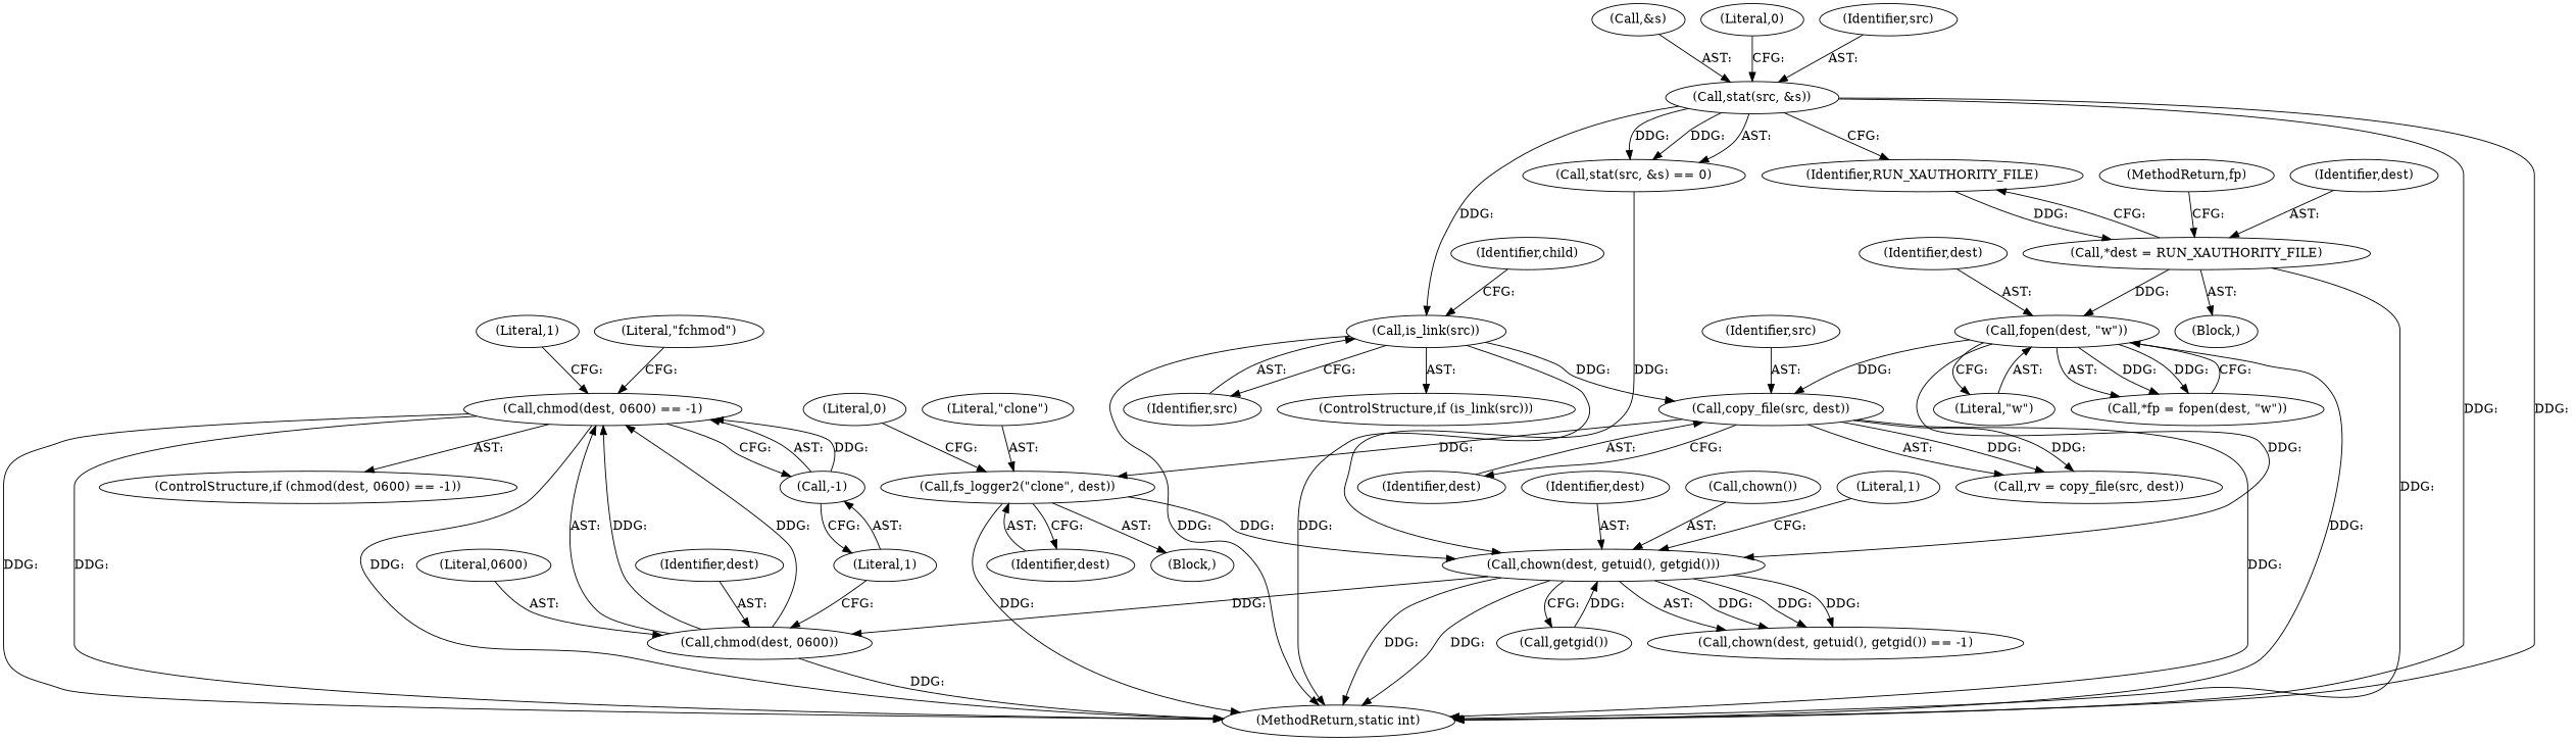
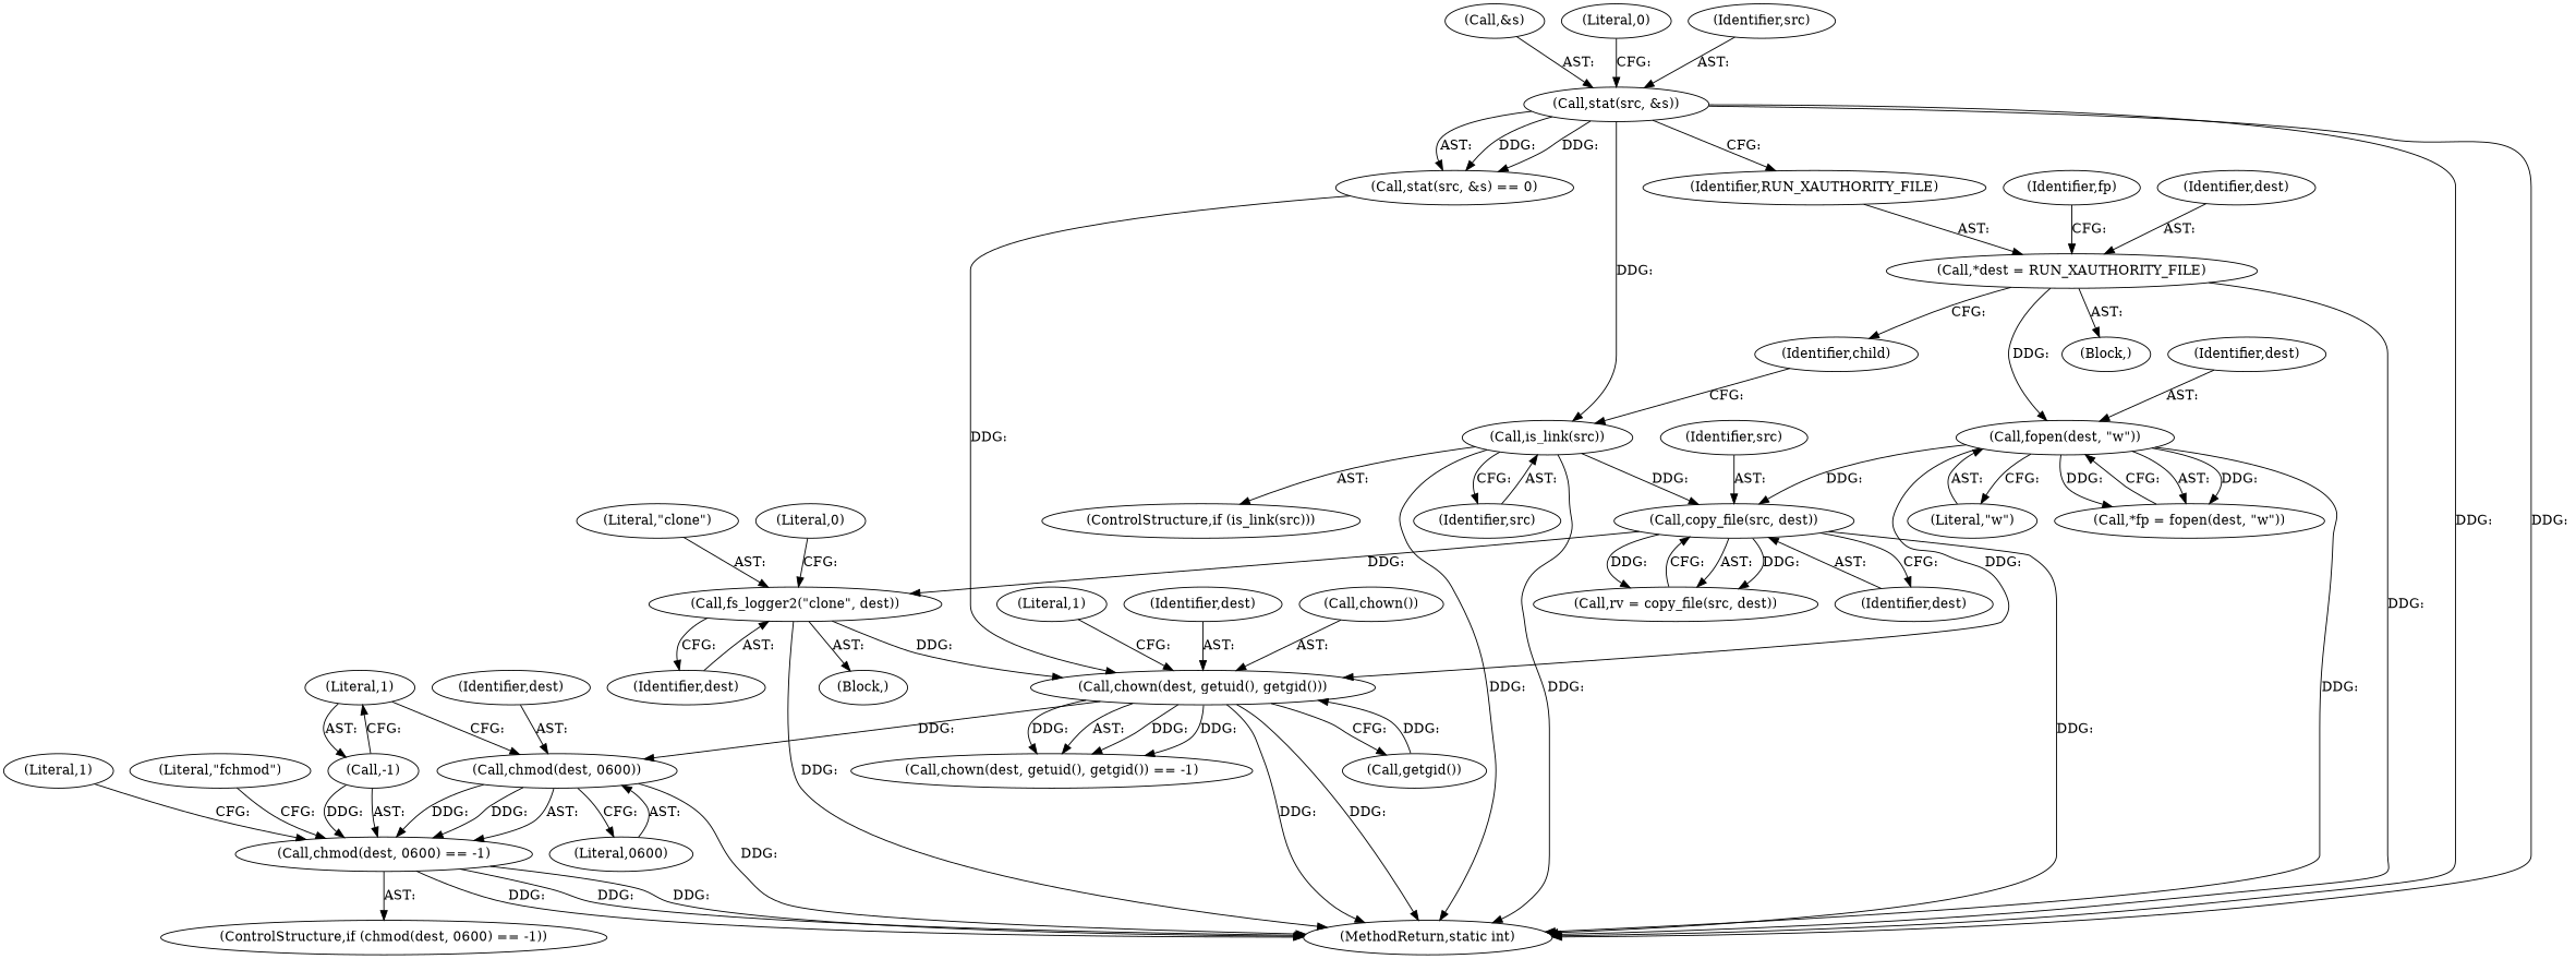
  digraph {
    n1 [label="(Call,chmod(dest, 0600) == -1)"]
    n2 [label="(Call,-1)"]
    n3 [label="(MethodReturn,static int)"]
    n4 [label="(ControlStructure,if (chmod(dest, 0600) == -1))"]
    n5 [label="(Literal,1)"]
    n6 [label="(Call,chmod(dest, 0600))"]
    n7 [label="(Literal,0600)"]
    n8 [label="(Call,chown(dest, getuid(), getgid()))"]
    n9 [label="(Call,getgid())"]
    n10 [label="(Call,chown(dest, getuid(), getgid()) == -1)"]
    n11 [label="(Call,copy_file(src, dest))"]
    n12 [label="(Call,fs_logger2(\"clone\", dest))"]
    n13 [label="(Identifier,dest)"]
    n14 [label="(Call,rv = copy_file(src, dest))"]
    n15 [label="(Block,)"]
    n16 [label="(Identifier,dest)"]
    n17 [label="(Call,is_link(src))"]
    n18 [label="(Identifier,src)"]
    n19 [label="(ControlStructure,if (is_link(src)))"]
    n20 [label="(Call,stat(src, &s))"]
    n21 [label="(Call,stat(src, &s) == 0)"]
    n22 [label="(Identifier,RUN_XAUTHORITY_FILE)"]
    n23 [label="(Call,&s)"]
    n24 [label="(Call,fopen(dest, \"w\"))"]
    n25 [label="(Call,*fp = fopen(dest, \"w\"))"]
    n26 [label="(Literal,\"w\")"]
    n27 [label="(Call,*dest = RUN_XAUTHORITY_FILE)"]
    n28 [label="(Block,)"]
    n29 [label="(Identifier,dest)"]
    n30 [label="(Identifier,dest)"]
    n31 [label="(Identifier,child)"]
-   n32 [label="(MethodReturn,fp)"]
+   n32 [label="(Identifier,fp)"]
    n33 [label="(Literal,0)"]
    n34 [label="(Literal,\"clone\")"]
    n35 [label="(Literal,1)"]
    n36 [label="(Call,chown())"]
    n37 [label="(Literal,0)"]
    n38 [label="(Literal,\"fchmod\")"]
    n39 [label="(Identifier,dest)"]
    n40 [label="(Identifier,src)"]
    n41 [label="(Identifier,dest)"]
    n42 [label="(Literal,1)"]
    n43 [label="(Identifier,src)"]
-   n1 -> n2 [label="CFG: "]
    n1 -> n3 [label="DDG: "]
    n1 -> n3 [label="DDG: "]
    n1 -> n3 [label="DDG: "]
    n1 -> n4 [label="AST: "]
    n2 -> n1 [label="AST: "]
    n2 -> n1 [label="DDG: "]
    n2 -> n5 [label="CFG: "]
    n5 -> n2 [label="AST: "]
    n5 -> n6 [label="CFG: "]
    n6 -> n1 [label="AST: "]
    n6 -> n1 [label="DDG: "]
    n6 -> n1 [label="DDG: "]
    n6 -> n3 [label="DDG: "]
+   n6 -> n7 [label="CFG: "]
    n7 -> n6 [label="AST: "]
    n8 -> n3 [label="DDG: "]
    n8 -> n3 [label="DDG: "]
    n8 -> n6 [label="DDG: "]
    n8 -> n9 [label="CFG: "]
    n8 -> n10 [label="AST: "]
    n8 -> n10 [label="DDG: "]
    n8 -> n10 [label="DDG: "]
    n8 -> n10 [label="DDG: "]
    n9 -> n8 [label="DDG: "]
    n11 -> n3 [label="DDG: "]
    n11 -> n12 [label="DDG: "]
    n11 -> n13 [label="CFG: "]
    n11 -> n14 [label="AST: "]
    n11 -> n14 [label="DDG: "]
    n11 -> n14 [label="DDG: "]
    n12 -> n3 [label="DDG: "]
    n12 -> n8 [label="DDG: "]
    n12 -> n15 [label="AST: "]
    n12 -> n16 [label="CFG: "]
    n13 -> n11 [label="AST: "]
+   n14 -> n11 [label="CFG: "]
    n16 -> n12 [label="AST: "]
    n17 -> n3 [label="DDG: "]
    n17 -> n3 [label="DDG: "]
    n17 -> n11 [label="DDG: "]
    n17 -> n18 [label="CFG: "]
    n17 -> n19 [label="AST: "]
    n18 -> n17 [label="AST: "]
    n20 -> n3 [label="DDG: "]
    n20 -> n3 [label="DDG: "]
    n20 -> n17 [label="DDG: "]
    n20 -> n21 [label="AST: "]
    n20 -> n21 [label="DDG: "]
    n20 -> n21 [label="DDG: "]
    n20 -> n22 [label="CFG: "]
    n21 -> n8 [label="DDG: "]
-   n22 -> n27 [label="DDG: "]
+   n22 -> n27 [label="AST: "]
    n23 -> n20 [label="AST: "]
    n24 -> n3 [label="DDG: "]
    n24 -> n8 [label="DDG: "]
    n24 -> n11 [label="DDG: "]
    n24 -> n25 [label="AST: "]
    n24 -> n25 [label="DDG: "]
    n24 -> n25 [label="DDG: "]
    n24 -> n26 [label="CFG: "]
    n25 -> n24 [label="CFG: "]
    n26 -> n24 [label="AST: "]
    n27 -> n3 [label="DDG: "]
-   n27 -> n22 [label="CFG: "]
+   n27 -> n31 [label="CFG: "]
    n27 -> n24 [label="DDG: "]
    n27 -> n28 [label="AST: "]
    n29 -> n8 [label="AST: "]
    n30 -> n6 [label="AST: "]
    n31 -> n17 [label="CFG: "]
    n32 -> n27 [label="CFG: "]
    n33 -> n12 [label="CFG: "]
    n34 -> n12 [label="AST: "]
    n35 -> n1 [label="CFG: "]
    n36 -> n8 [label="AST: "]
    n37 -> n20 [label="CFG: "]
    n38 -> n1 [label="CFG: "]
    n39 -> n24 [label="AST: "]
    n40 -> n20 [label="AST: "]
    n41 -> n27 [label="AST: "]
    n42 -> n8 [label="CFG: "]
    n43 -> n11 [label="AST: "]
  }
